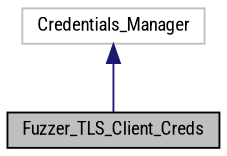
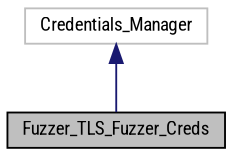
  digraph {
    fontname="Roboto Condensed"
    node [fontname="Roboto Condensed" fontsize=10 shape=record style=filled]
-   n1 [color=black fillcolor=grey75 fontcolor=black height=0.2 label=Fuzzer_TLS_Client_Creds width=0.4]
+   n1 [color=black fillcolor=grey75 fontcolor=black height=0.2 label=Fuzzer_TLS_Fuzzer_Creds width=0.4]
    n2 [color=grey75 fillcolor=white height=0.2 label=Credentials_Manager width=0.4]
    n2 -> n1 [color=midnightblue dir=back fontname="Roboto Condensed" fontsize=10 labelfontname=Helvetica labelfontsize=10 style=solid]
  }
